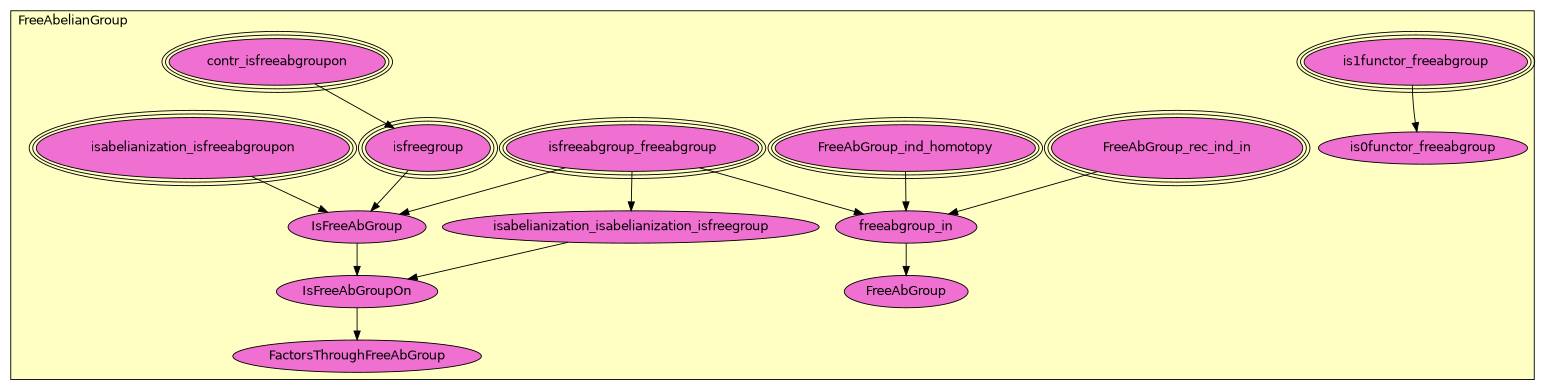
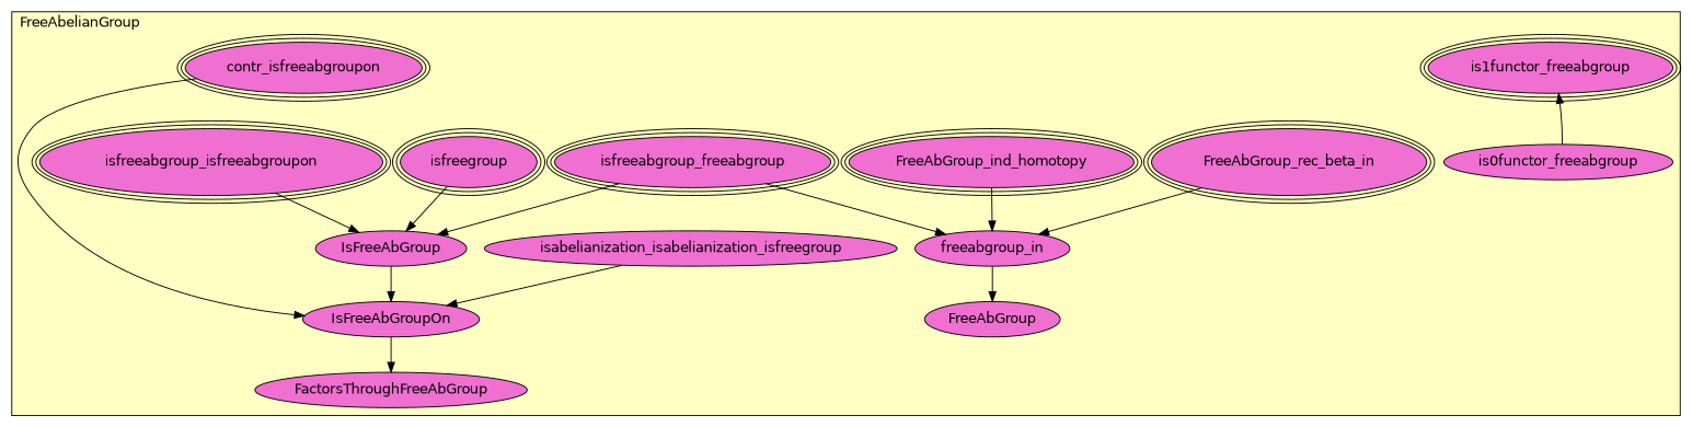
  digraph {
    fontname="DejaVu Sans"
    node [fillcolor="#F070D1" fontname="DejaVu Sans" style=filled]
    edge [fontname="DejaVu Sans"]
    n1 [label=is1functor_freeabgroup peripheries=3]
    n2 [label=is0functor_freeabgroup]
    n3 [label=isfreeabgroup_freeabgroup peripheries=3]
    n4 [label=isabelianization_isabelianization_isfreegroup]
    n5 [label=FreeAbGroup_ind_homotopy peripheries=3]
-   n6 [label=FreeAbGroup_rec_ind_in peripheries=3]
+   n6 [label=FreeAbGroup_rec_beta_in peripheries=3]
    n7 [label=freeabgroup_in]
    n8 [label=FreeAbGroup]
-   n9 [label=isabelianization_isfreeabgroupon peripheries=3]
+   n9 [label=isfreeabgroup_isfreeabgroupon peripheries=3]
    n10 [label=isfreegroup peripheries=3]
    n11 [label=IsFreeAbGroup]
    n12 [label=contr_isfreeabgroupon peripheries=3]
    n13 [label=IsFreeAbGroupOn]
    n14 [label=FactorsThroughFreeAbGroup]
    subgraph cluster_1 {
      fillcolor="#FFFFC3"
      label=FreeAbelianGroup
      labeljust=l
      style=filled
      n1
      n2
      n3
      n4
      n5
      n6
      n7
      n8
      n9
      n10
      n11
      n12
      n13
      n14
    }
-   n1 -> n2
-   n3 -> n4
+   n2 -> n1
    n3 -> n7
    n3 -> n11
    n4 -> n13
    n5 -> n7
    n6 -> n7
    n7 -> n8
    n9 -> n11
    n10 -> n11
    n11 -> n13
-   n12 -> n10
+   n12 -> n13
    n13 -> n14
  }
